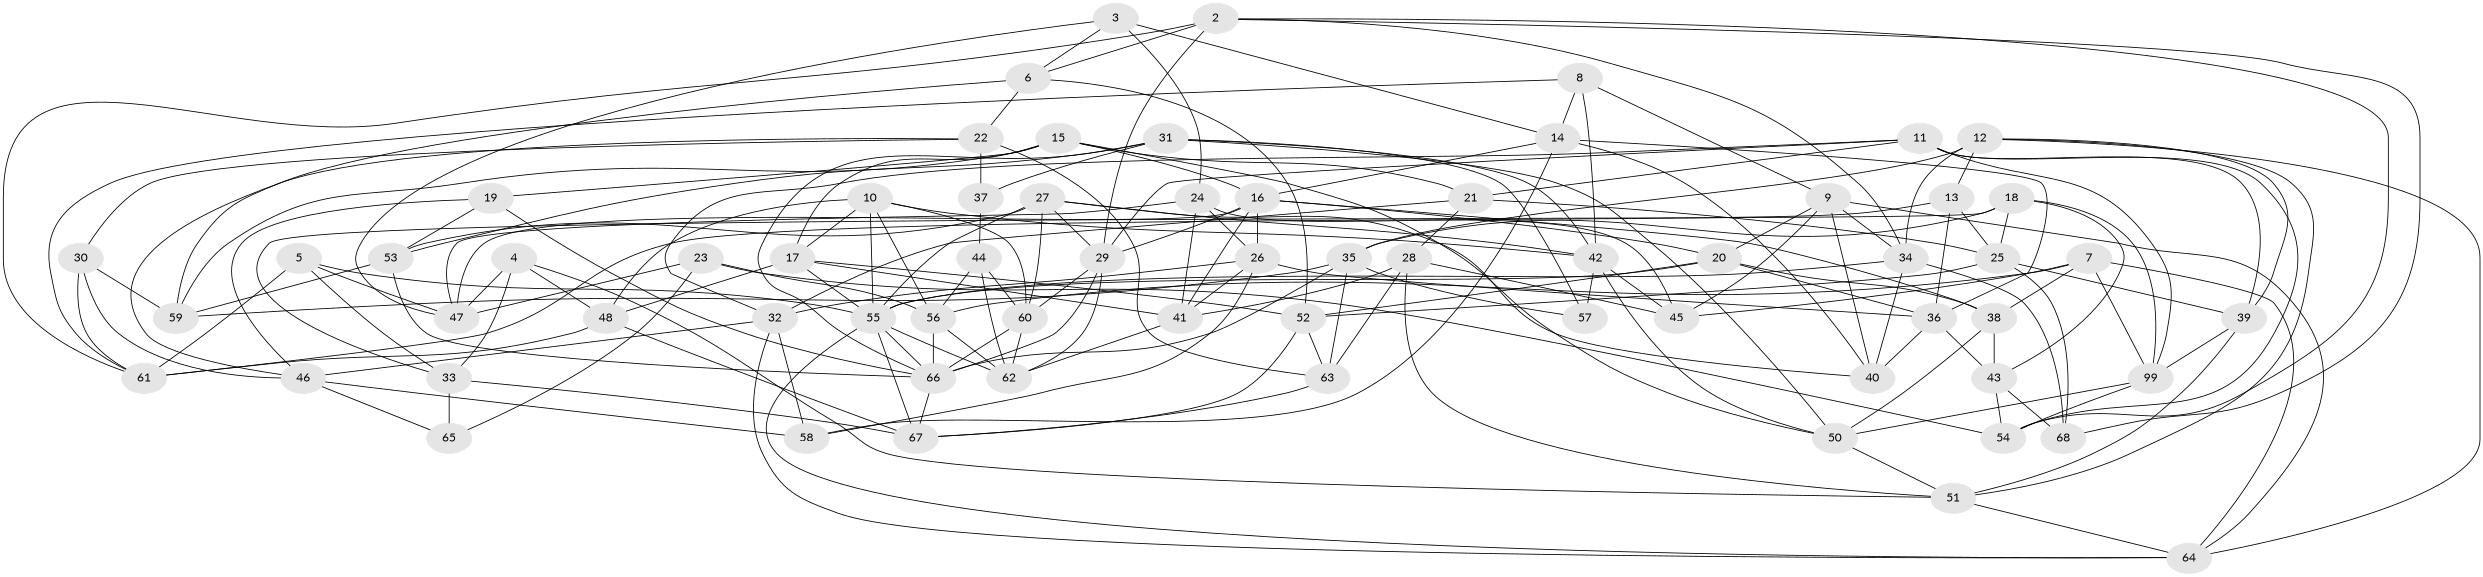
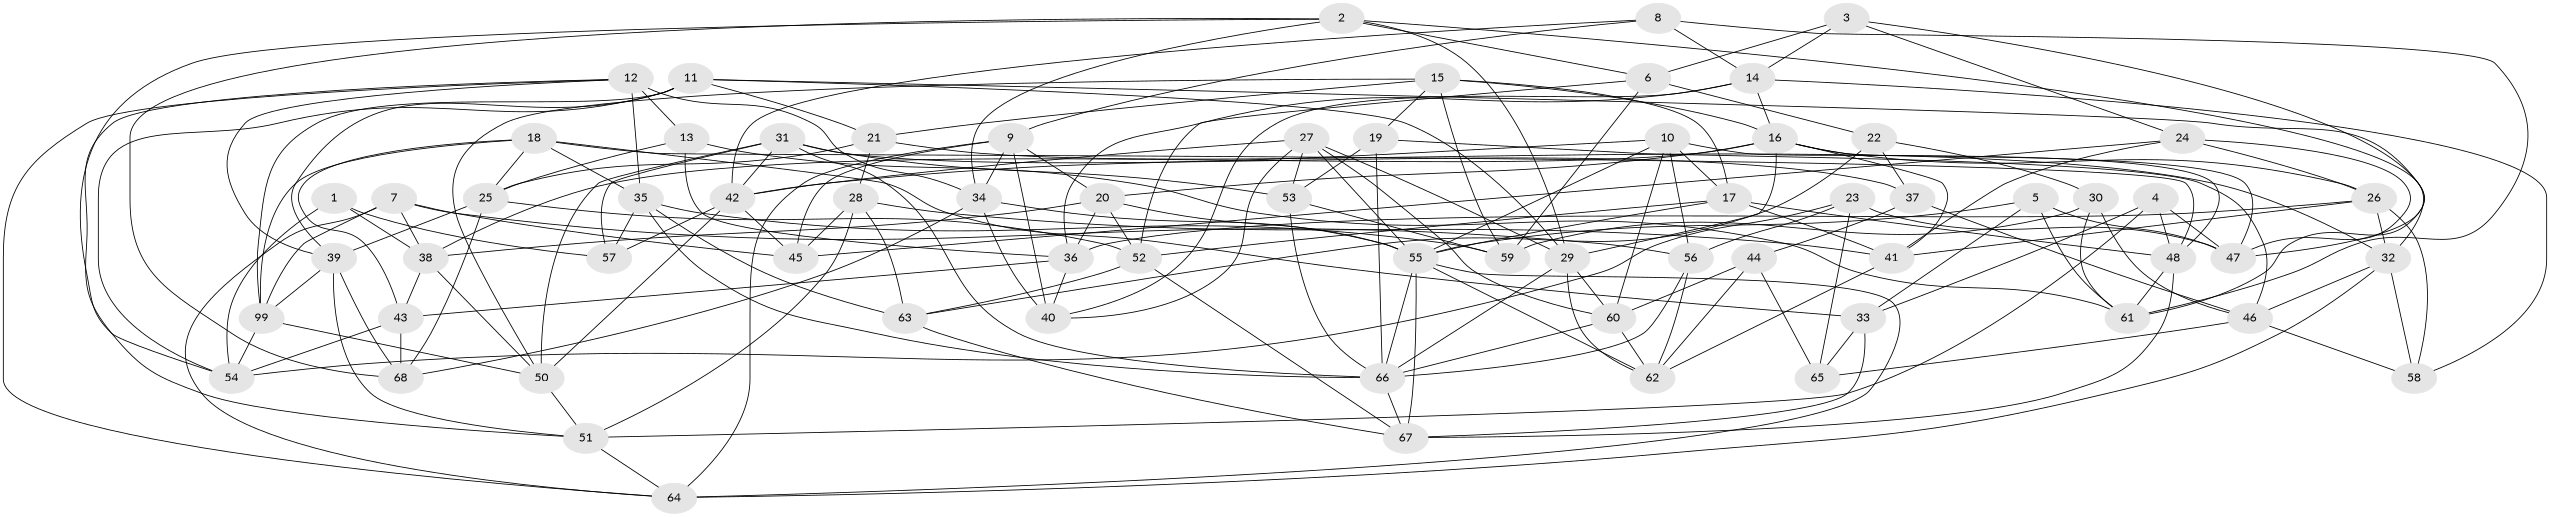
  graph {
    fontname=Lato
    node [color=gray90 fontname=Lato style=filled]
    edge [fontname=Lato weight=1.0]
+   1
    38
    54
    57
    50
    43
    2
    6
    29
    34
    61
    68
    22
    52
    59
    60
    66
    62
    55
    40
    3
    14
    24
    47
    36
    16
    58
    45
    26
    41
    4
    33
    48
    51
    65
    67
    64
    5
    30
    37
    63
    7
    n43 [label=99]
    56
    8
    9
    42
    20
    10
    17
    11
    21
    32
    39
    25
    28
    46
    12
    13
    35
    15
    19
    53
    18
    44
    23
    27
    31
+   1 -- 38
+   1 -- 54
+   1 -- 57 [weight=2.0]
    38 -- 50
    38 -- 43
    50 -- 51
    43 -- 54
    43 -- 68 [weight=2.0]
    2 -- 54
    2 -- 6
    2 -- 29
    2 -- 34
    2 -- 61
    2 -- 68
    6 -- 22 [weight=2.0]
    6 -- 52
    6 -- 59
    29 -- 60
    29 -- 66 [weight=2.0]
    29 -- 62
    34 -- 68
    34 -- 55
    34 -- 40 [weight=2.0]
    22 -- 30
    22 -- 37 [weight=2.0]
    22 -- 63
    52 -- 67
    52 -- 63
    60 -- 66
    60 -- 62
    66 -- 67
    55 -- 66
    55 -- 62
    55 -- 67
    55 -- 64
    3 -- 6
    3 -- 14
    3 -- 24
    3 -- 47
    14 -- 40
    14 -- 36
    14 -- 16
    14 -- 58
    24 -- 47
    24 -- 45 [weight=2.0]
    24 -- 26
    24 -- 41
    36 -- 43
    36 -- 40
    16 -- 38
    16 -- 29
    16 -- 47
    16 -- 26
    16 -- 41
    16 -- 20
    26 -- 36
    26 -- 58
    26 -- 41
    26 -- 32
    41 -- 62
    4 -- 47
    4 -- 33
    4 -- 48
    4 -- 51
    33 -- 65 [weight=2.0]
    33 -- 67
    48 -- 61
    48 -- 67
    51 -- 64
    5 -- 61
    5 -- 55
    5 -- 47
    5 -- 33
    30 -- 61
    30 -- 59
    30 -- 46
-   22 -- 46
+   37 -- 46
    37 -- 44 [weight=2.0]
    63 -- 67
    7 -- 38
    7 -- 45
    7 -- 64
    7 -- n43
    7 -- 56 [weight=2.0]
    n43 -- 54
    n43 -- 50
    56 -- 66
    56 -- 62
    8 -- 61
    8 -- 14
    8 -- 9
    8 -- 42
    9 -- 34
    9 -- 40
    9 -- 45
    9 -- 64
    9 -- 20
    42 -- 57 [weight=2.0]
    42 -- 50
    42 -- 45
    20 -- 38
    20 -- 52
    20 -- 55
    20 -- 36
    10 -- 60
    10 -- 55
    10 -- 48
    10 -- 56
    10 -- 42
    10 -- 17
    17 -- 52
    17 -- 55
    17 -- 41
    17 -- 48
    11 -- 54
    11 -- 29
    11 -- n43
    11 -- 21
    11 -- 32
    11 -- 39
    21 -- 32
    21 -- 25
    21 -- 28
    32 -- 58
    32 -- 64
    32 -- 46
+   39 -- 68
    39 -- 51
    39 -- n43
    25 -- 68
    25 -- 52
    25 -- 39
    28 -- 45
    28 -- 41
    28 -- 51
    28 -- 63 [weight=2.0]
    46 -- 58
    46 -- 65
    12 -- 34 [weight=2.0]
    12 -- 51
    12 -- 64
    12 -- 39
    12 -- 13
    12 -- 35
    13 -- 61
    13 -- 36
    13 -- 25
    35 -- 57
    35 -- 59
    35 -- 66
    35 -- 63
    15 -- 50
    15 -- 59
    15 -- 16
    15 -- 17
    15 -- 21
    15 -- 19
    19 -- 66
    19 -- 46
    19 -- 53
    53 -- 59 [weight=2.0]
    53 -- 66
    18 -- 43
    18 -- 33
+   18 -- 48
    18 -- n43
    18 -- 25
    18 -- 35
    44 -- 60
    44 -- 62
-   44 -- 56 [weight=2.0]
+   44 -- 65 [weight=2.0]
    23 -- 54
    23 -- 47
    23 -- 65
    23 -- 56
    27 -- 29
    27 -- 60
    27 -- 55
    27 -- 40
    27 -- 42
    27 -- 53
    31 -- 57
    31 -- 50
    31 -- 66
    31 -- 37
    31 -- 42
    31 -- 53
  }
